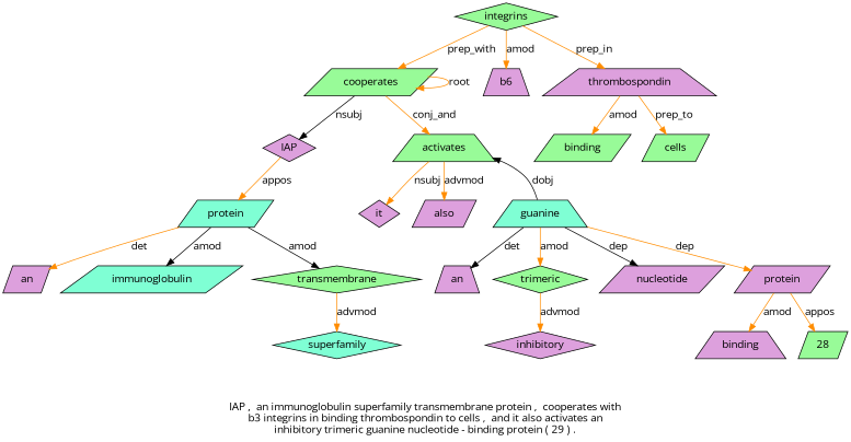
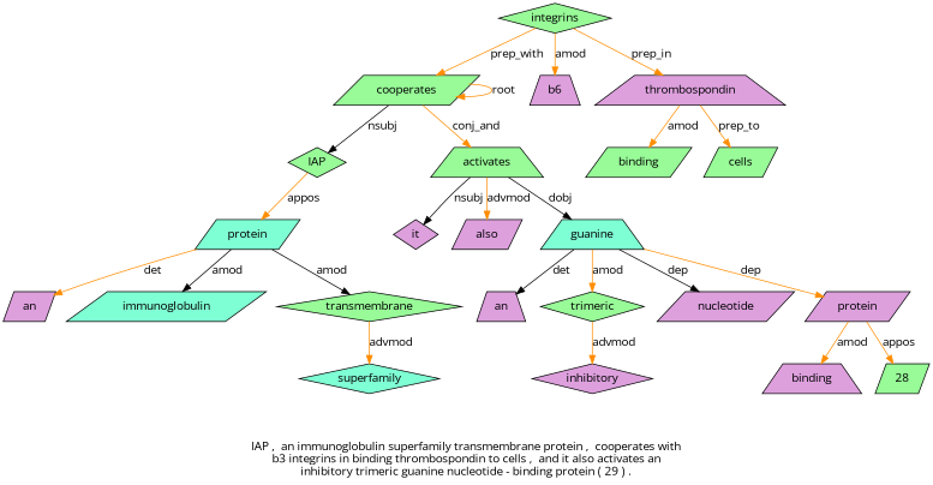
  digraph {
    fontname="Open Sans"
    label="IAP ,  an immunoglobulin superfamily transmembrane protein ,  cooperates with\nb3 integrins in binding thrombospondin to cells ,  and it also activates an\ninhibitory trimeric guanine nucleotide - binding protein ( 29 ) ."
    node [fillcolor=plum fontname="Open Sans" shape=parallelogram style=filled]
    edge [color=darkorange fontname="Open Sans"]
    n1 [fillcolor=palegreen label=cooperates]
-   n2 [label=IAP shape=diamond]
+   n2 [fillcolor=palegreen label=IAP shape=diamond]
    n3 [fillcolor=palegreen label=activates shape=trapezium]
    n4 [fillcolor=aquamarine label=protein]
    n5 [fillcolor=palegreen label=integrins shape=diamond]
    n6 [label=b6 shape=trapezium]
    n7 [label=thrombospondin shape=trapezium]
    n8 [label=it shape=diamond]
    n9 [label=also]
    n10 [fillcolor=aquamarine label=guanine shape=trapezium]
    n11 [label=an]
    n12 [fillcolor=aquamarine label=immunoglobulin]
    n13 [fillcolor=palegreen label=transmembrane shape=diamond]
    n14 [fillcolor=aquamarine label=superfamily shape=diamond]
    n15 [fillcolor=palegreen label=binding]
    n16 [fillcolor=palegreen label=cells]
    n17 [label=an shape=trapezium]
    n18 [fillcolor=palegreen label=trimeric shape=diamond]
    n19 [label=nucleotide]
    n20 [label=protein]
    n21 [label=inhibitory shape=diamond]
    n22 [label=binding shape=trapezium]
    n23 [fillcolor=palegreen label=28]
    n1 -> n1 [label=root]
    n1 -> n2 [color=black label=nsubj]
    n1 -> n3 [label=conj_and]
    n2 -> n4 [label=appos]
-   n3 -> n8 [label=nsubj]
+   n3 -> n8 [color=black label=nsubj]
    n3 -> n9 [label=advmod]
-   n10 -> n3 [color=black label=dobj]
+   n3 -> n10 [color=black label=dobj]
    n4 -> n11 [label=det]
    n4 -> n12 [color=black label=amod]
    n4 -> n13 [color=black label=amod]
    n5 -> n1 [label=prep_with]
    n5 -> n6 [label=amod]
    n5 -> n7 [label=prep_in]
    n7 -> n15 [label=amod]
    n7 -> n16 [label=prep_to]
    n10 -> n17 [color=black label=det]
    n10 -> n18 [label=amod]
    n10 -> n19 [color=black label=dep]
    n10 -> n20 [label=dep]
    n13 -> n14 [label=advmod]
    n18 -> n21 [label=advmod]
    n20 -> n22 [label=amod]
    n20 -> n23 [label=appos]
  }
